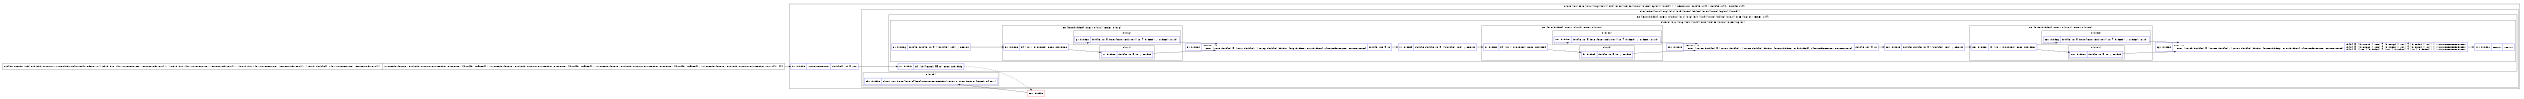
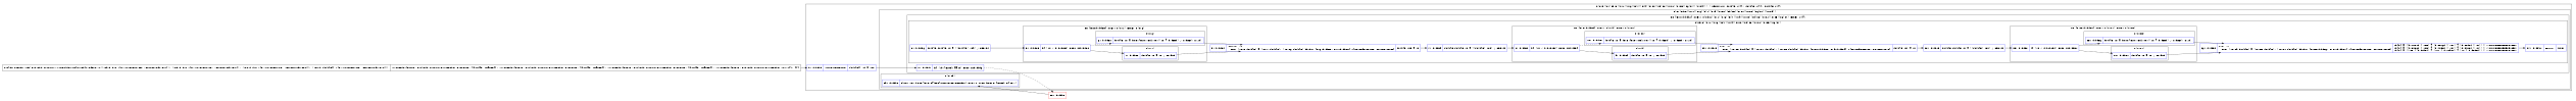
  digraph {
    fontname="DejaVu Sans Mono"
    rankdir=LR
    node [color=blue fontname="DejaVu Sans Mono" shape=record]
    edge [fontname="DejaVu Sans Mono"]
    n1 [label="{4\:\ 0x002c|double r1 = r1 \/ 12.92d\l}"]
    n2 [label="{6\:\ 0x0031|double r1 = java.lang.Math.pow((r1 + 0.055d) \/ 1.055d, 2.4d)\l}"]
    n3 [label="{3\:\ 0x002a|if (r1 \< 0.04045d) goto L_0x002c\l}"]
    n4 [label="{9\:\ 0x003f|double r1 = r1 \/ 12.92d\l}"]
    n5 [label="{11\:\ 0x0045|double r1 = java.lang.Math.pow((r1 + 0.055d) \/ 1.055d, 2.4d)\l}"]
    n6 [label="{8\:\ 0x003d|if (r1 \< 0.04045d) goto L_0x003f\l}"]
    n7 [label="{14\:\ 0x0054|double r1 = r1 \/ 12.92d\l}"]
    n8 [label="{15\:\ 0x0056|double r1 = java.lang.Math.pow((r1 + 0.055d) \/ 1.055d, 2.4d)\l}"]
    n9 [label="{13\:\ 0x0052|if (r1 \< 0.04045d) goto L_0x0054\l}"]
    n10 [label="{2\:\ 0x0006|double double r1 = ((double) r19) \/ 255.0d\l}"]
    n11 [label="{5\:\ 0x002d|METHOD: r1 \l  PHI: (r1v8 double) = (r1v7 double), (r1v26 double) binds: [B:6:0x0031, B:4:0x002c] A[DONT_GENERATE, DONT_INLINE]\l|double r15 = r1\l}"]
    n12 [label="{7\:\ 0x0039|double double r1 = ((double) r20) \/ 255.0d\l}"]
-   n13 [label="{10\:\ 0x0040|METHOD: r1 \l  PHI: (r1v15 double) = (r1v14 double), (r1v25 double) binds: [B:11:0x0045, B:9:0x003f] A[DONT_GENERATE, DONT_INLINE]\l|double r17 = r1\l}"]
+   n13 [label="{10\:\ 0x0040|PHI: r1 \l  PHI: (r1v15 double) = (r1v14 double), (r1v25 double) binds: [B:11:0x0045, B:9:0x003f] A[DONT_GENERATE, DONT_INLINE]\l|double r17 = r1\l}"]
    n14 [label="{12\:\ 0x004e|double double r1 = ((double) r21) \/ 255.0d\l}"]
    n15 [label="{16\:\ 0x005d|PHI: r7 \l  PHI: (r1v19 double) = (r1v23 double), (r1v24 double) binds: [B:15:0x0056, B:14:0x0054] A[DONT_GENERATE, DONT_INLINE]\l|r0[0] = ((0.4124d * r15) + (0.3576d * r17) + (0.1805d * r1)) * XYZ_WHITE_REFERENCE_Y\lr0[1] = ((0.2126d * r15) + (0.7152d * r17) + (0.0722d * r1)) * XYZ_WHITE_REFERENCE_Y\lr0[2] = ((r15 * 0.0193d) + (r17 * 0.1192d) + (r1 * 0.9505d)) * XYZ_WHITE_REFERENCE_Y\l}"]
-   n16 [label="{17\:\ 0x00b4|RETURN\l|return\l}"]
+   n16 [label="{17\:\ 0x00b4|RETURN\l|have\l}"]
    n17 [label="{1\:\ 0x0004|if (r0.length == 3) goto L_0x0006\l}"]
    n18 [label="{19\:\ 0x00bc|throw new java.lang.IllegalArgumentException(\"outXyz must have a length of 3.\")\l}"]
    n19 [label="{0\:\ 0x0000|MTH_ENTER_BLOCK\l|double[] r0 = r22\l}"]
    n20 [color=red label="{18\:\ 0x00b5}"]
    n21 [label="{public static void android.support.v4.graphics.ColorUtils.RGBToXYZ((r19v0 int A[IMMUTABLE_TYPE, METHOD_ARGUMENT]), (r20v0 int A[IMMUTABLE_TYPE, METHOD_ARGUMENT]), (r21v0 int A[IMMUTABLE_TYPE, METHOD_ARGUMENT]), (r22v0 double[] A[IMMUTABLE_TYPE, METHOD_ARGUMENT]))  | Annotation[BUILD, android.support.annotation.IntRange, \{from=0, to=255\}], Annotation[BUILD, android.support.annotation.IntRange, \{from=0, to=255\}], Annotation[BUILD, android.support.annotation.IntRange, \{from=0, to=255\}], Annotation[BUILD, android.support.annotation.NonNull, \{\}]\l}" color=""]
    subgraph cluster_1 {
      label="R(2:0|(2:(10:2|(1:4)(1:6)|5|7|(1:9)(1:11)|10|12|(1:14)(1:15)|16|17)|(1:19))) | DECL_VAR: double null, double null, double null\l"
      n19
      subgraph cluster_2 {
        label="R(2:(10:2|(1:4)(1:6)|5|7|(1:9)(1:11)|10|12|(1:14)(1:15)|16|17)|(1:19))"
        subgraph cluster_3 {
          label="IF [B:1:0x0004] THEN: R(10:2|(1:4)(1:6)|5|7|(1:9)(1:11)|10|12|(1:14)(1:15)|16|17) ELSE: null"
          n17
          subgraph cluster_4 {
            label="R(10:2|(1:4)(1:6)|5|7|(1:9)(1:11)|10|12|(1:14)(1:15)|16|17)"
            n10
            n11
            n12
            n13
            n14
            n15
            n16
            subgraph cluster_5 {
              label="IF [B:3:0x002a] THEN: R(1:4) ELSE: R(1:6)"
              n3
              subgraph cluster_6 {
                label="R(1:4)"
                n1
              }
              subgraph cluster_7 {
                label="R(1:6)"
                n2
              }
            }
            subgraph cluster_8 {
              label="IF [B:8:0x003d] THEN: R(1:9) ELSE: R(1:11)"
              n6
              subgraph cluster_9 {
                label="R(1:9)"
                n4
              }
              subgraph cluster_10 {
                label="R(1:11)"
                n5
              }
            }
            subgraph cluster_11 {
              label="IF [B:13:0x0052] THEN: R(1:14) ELSE: R(1:15)"
              n9
              subgraph cluster_12 {
                label="R(1:14)"
                n7
              }
              subgraph cluster_13 {
                label="R(1:15)"
                n8
              }
            }
          }
        }
        subgraph cluster_14 {
          label="R(1:19)"
          n18
        }
      }
    }
    n1 -> n11
    n2 -> n11
    n3 -> n1
    n3 -> n2 [style=dashed]
    n4 -> n13
    n5 -> n13
    n6 -> n4
    n6 -> n5 [style=dashed]
    n7 -> n15
    n8 -> n15
    n9 -> n7
    n9 -> n8 [style=solid]
    n10 -> n3
    n11 -> n12
    n12 -> n6
    n13 -> n14
    n14 -> n9
    n15 -> n16
    n17 -> n20 [style=dashed]
    n19 -> n17
    n20 -> n18
    n21 -> n19
  }
